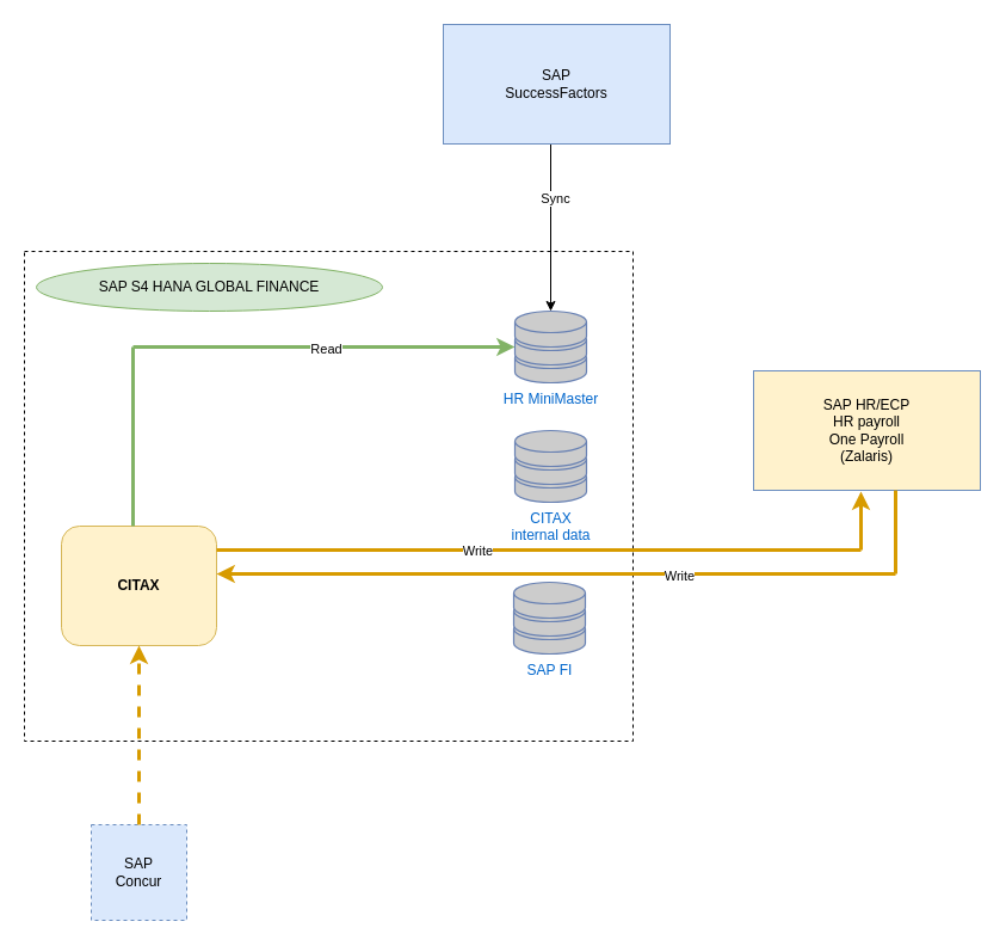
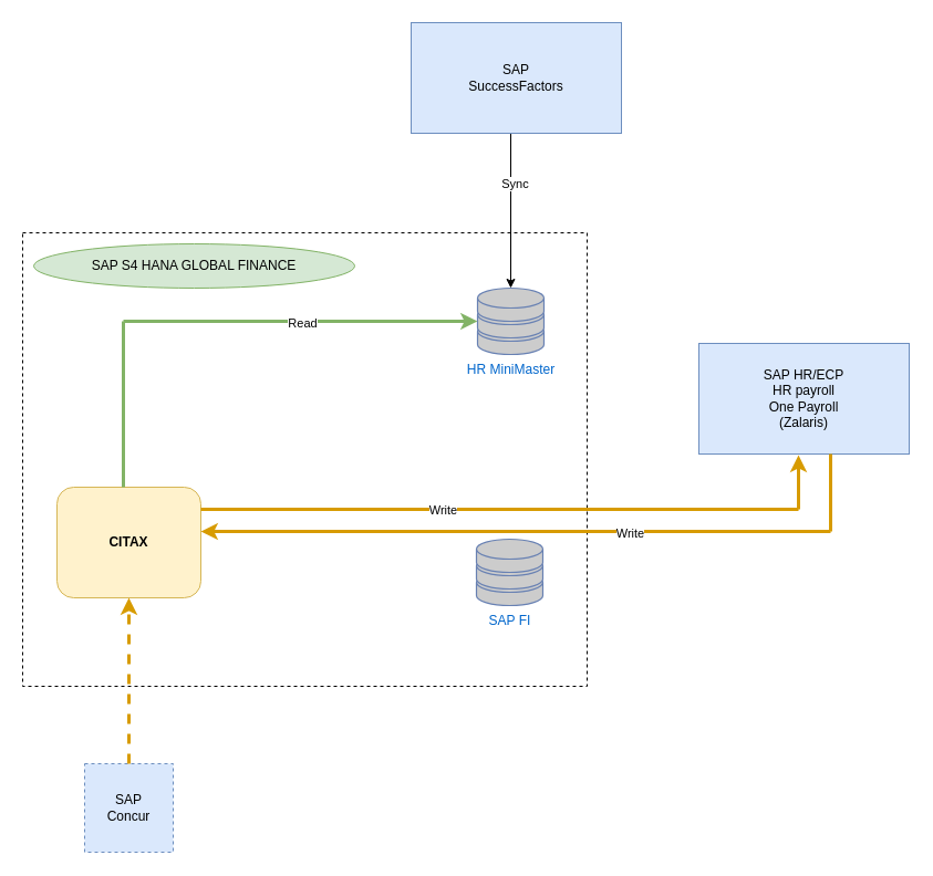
  <mxCell id="0" />
  <mxCell id="1" parent="0" />
  <mxCell id="2" value="" style="rounded=0;whiteSpace=wrap;html=1;fillColor=none;dashed=1;labelBackgroundColor=none;" vertex="1" parent="1"><mxGeometry x="20" y="210" width="510" height="410" as="geometry" /></mxCell>
  <mxCell id="3" value="HR MiniMaster" style="fontColor=#0066CC;verticalAlign=top;verticalLabelPosition=bottom;labelPosition=center;align=center;html=1;outlineConnect=0;fillColor=#CCCCCC;strokeColor=#6881B3;gradientColor=none;gradientDirection=north;strokeWidth=2;shape=mxgraph.networks.storage;" vertex="1" parent="1"><mxGeometry x="431" y="260" width="60" height="60" as="geometry" /></mxCell>
  <mxCell id="4" value="&lt;b&gt;CITAX&lt;/b&gt;" style="rounded=1;whiteSpace=wrap;html=1;fillColor=#fff2cc;strokeColor=#d6b656;" vertex="1" parent="1"><mxGeometry x="51" y="440" width="130" height="100" as="geometry" /></mxCell>
  <mxCell id="5" value="SAP FI" style="fontColor=#0066CC;verticalAlign=top;verticalLabelPosition=bottom;labelPosition=center;align=center;html=1;outlineConnect=0;fillColor=#CCCCCC;strokeColor=#6881B3;gradientColor=none;gradientDirection=north;strokeWidth=2;shape=mxgraph.networks.storage;" vertex="1" parent="1"><mxGeometry x="430" y="487" width="60" height="60" as="geometry" /></mxCell>
  <mxCell id="6" value="" style="endArrow=classic;html=1;rounded=0;exitX=0.5;exitY=1;exitDx=0;exitDy=0;" edge="1" parent="1" target="3"><mxGeometry width="50" height="50" relative="1" as="geometry"><mxPoint x="461" y="80" as="sourcePoint" /><mxPoint x="611" y="100" as="targetPoint" /></mxGeometry></mxCell>
  <mxCell id="7" value="Sync" style="edgeLabel;html=1;align=center;verticalAlign=middle;resizable=0;points=[];" vertex="1" connectable="0" parent="6"><mxGeometry x="-0.072" y="3" relative="1" as="geometry"><mxPoint y="1" as="offset" /></mxGeometry></mxCell>
  <mxCell id="8" value="" style="endArrow=none;html=1;rounded=0;fillColor=#d5e8d4;strokeColor=#82b366;strokeWidth=3;" edge="1" parent="1"><mxGeometry width="50" height="50" relative="1" as="geometry"><mxPoint x="111" y="440" as="sourcePoint" /><mxPoint x="111" y="290" as="targetPoint" /></mxGeometry></mxCell>
  <mxCell id="9" value="" style="endArrow=classic;html=1;rounded=0;entryX=0;entryY=0.5;entryDx=0;entryDy=0;entryPerimeter=0;fillColor=#d5e8d4;strokeColor=#82b366;strokeWidth=3;" edge="1" parent="1" target="3"><mxGeometry width="50" height="50" relative="1" as="geometry"><mxPoint x="111" y="290" as="sourcePoint" /><mxPoint x="161" y="240" as="targetPoint" /></mxGeometry></mxCell>
  <mxCell id="10" value="Read" style="edgeLabel;html=1;align=center;verticalAlign=middle;resizable=0;points=[];" vertex="1" connectable="0" parent="9"><mxGeometry x="0.008" y="-1" relative="1" as="geometry"><mxPoint as="offset" /></mxGeometry></mxCell>
- <mxCell id="11" value="SAP HR/ECP&lt;div&gt;HR payroll&lt;/div&gt;&lt;div&gt;One Payroll&lt;/div&gt;&lt;div&gt;(Zalaris)&lt;/div&gt;" style="rounded=0;whiteSpace=wrap;html=1;fillColor=#fff2cc;strokeColor=#6c8ebf;" vertex="1" parent="1"><mxGeometry x="631" y="310" width="190" height="100" as="geometry" /></mxCell>
+ <mxCell id="11" value="SAP HR/ECP&lt;div&gt;HR payroll&lt;/div&gt;&lt;div&gt;One Payroll&lt;/div&gt;&lt;div&gt;(Zalaris)&lt;/div&gt;" style="rounded=0;whiteSpace=wrap;html=1;fillColor=#dae8fc;strokeColor=#6c8ebf;" vertex="1" parent="1"><mxGeometry x="631" y="310" width="190" height="100" as="geometry" /></mxCell>
  <mxCell id="12" value="" style="endArrow=none;html=1;rounded=0;fillColor=#ffe6cc;strokeColor=#d79b00;strokeWidth=3;" edge="1" parent="1"><mxGeometry width="50" height="50" relative="1" as="geometry"><mxPoint x="181" y="460" as="sourcePoint" /><mxPoint x="721" y="460" as="targetPoint" /></mxGeometry></mxCell>
  <mxCell id="13" value="Write" style="edgeLabel;html=1;align=center;verticalAlign=middle;resizable=0;points=[];" vertex="1" connectable="0" parent="12"><mxGeometry x="-0.194" relative="1" as="geometry"><mxPoint as="offset" /></mxGeometry></mxCell>
  <mxCell id="14" value="" style="endArrow=classic;html=1;rounded=0;entryX=0.5;entryY=1;entryDx=0;entryDy=0;strokeWidth=3;fillColor=#ffe6cc;strokeColor=#d79b00;" edge="1" parent="1"><mxGeometry width="50" height="50" relative="1" as="geometry"><mxPoint x="721" y="460" as="sourcePoint" /><mxPoint x="721" y="411" as="targetPoint" /></mxGeometry></mxCell>
  <mxCell id="15" value="SAP&lt;div&gt;SuccessFactors&lt;/div&gt;" style="rounded=0;whiteSpace=wrap;html=1;fillColor=#dae8fc;strokeColor=#6c8ebf;" vertex="1" parent="1"><mxGeometry x="371" y="20" width="190" height="100" as="geometry" /></mxCell>
- <mxCell id="16" value="CITAX&lt;div&gt;internal data&lt;/div&gt;" style="fontColor=#0066CC;verticalAlign=top;verticalLabelPosition=bottom;labelPosition=center;align=center;html=1;outlineConnect=0;fillColor=#CCCCCC;strokeColor=#6881B3;gradientColor=none;gradientDirection=north;strokeWidth=2;shape=mxgraph.networks.storage;" vertex="1" parent="1"><mxGeometry x="431" y="360" width="60" height="60" as="geometry" /></mxCell>
  <mxCell id="17" value="SAP S4 HANA GLOBAL FINANCE" style="ellipse;whiteSpace=wrap;html=1;fillColor=#d5e8d4;strokeColor=#82b366;" vertex="1" parent="1"><mxGeometry x="30" y="220" width="290" height="40" as="geometry" /></mxCell>
  <mxCell id="18" value="" style="endArrow=classic;html=1;rounded=0;entryX=1;entryY=0.25;entryDx=0;entryDy=0;fillColor=#ffe6cc;strokeColor=#d79b00;strokeWidth=3;" edge="1" parent="1"><mxGeometry width="50" height="50" relative="1" as="geometry"><mxPoint x="750" y="480" as="sourcePoint" /><mxPoint x="181" y="480" as="targetPoint" /></mxGeometry></mxCell>
  <mxCell id="19" value="Write" style="edgeLabel;html=1;align=center;verticalAlign=middle;resizable=0;points=[];" vertex="1" connectable="0" parent="18"><mxGeometry x="-0.36" y="1" relative="1" as="geometry"><mxPoint as="offset" /></mxGeometry></mxCell>
  <mxCell id="20" value="" style="endArrow=none;html=1;rounded=0;fillColor=#ffe6cc;strokeColor=#d79b00;strokeWidth=3;" edge="1" parent="1"><mxGeometry width="50" height="50" relative="1" as="geometry"><mxPoint x="750" y="480" as="sourcePoint" /><mxPoint x="750" y="410" as="targetPoint" /></mxGeometry></mxCell>
  <mxCell id="21" value="&lt;div&gt;SAP&lt;/div&gt;Concur" style="whiteSpace=wrap;html=1;aspect=fixed;fillColor=#dae8fc;strokeColor=#6c8ebf;dashed=1;" vertex="1" parent="1"><mxGeometry x="76" y="690" width="80" height="80" as="geometry" /></mxCell>
  <mxCell id="22" value="" style="endArrow=classic;html=1;rounded=0;entryX=0.5;entryY=1;entryDx=0;entryDy=0;exitX=0.5;exitY=0;exitDx=0;exitDy=0;fillColor=#ffe6cc;strokeColor=#d79b00;strokeWidth=3;dashed=1;" edge="1" parent="1" source="21" target="4"><mxGeometry width="50" height="50" relative="1" as="geometry"><mxPoint x="110" y="690" as="sourcePoint" /><mxPoint x="160" y="640" as="targetPoint" /></mxGeometry></mxCell>
